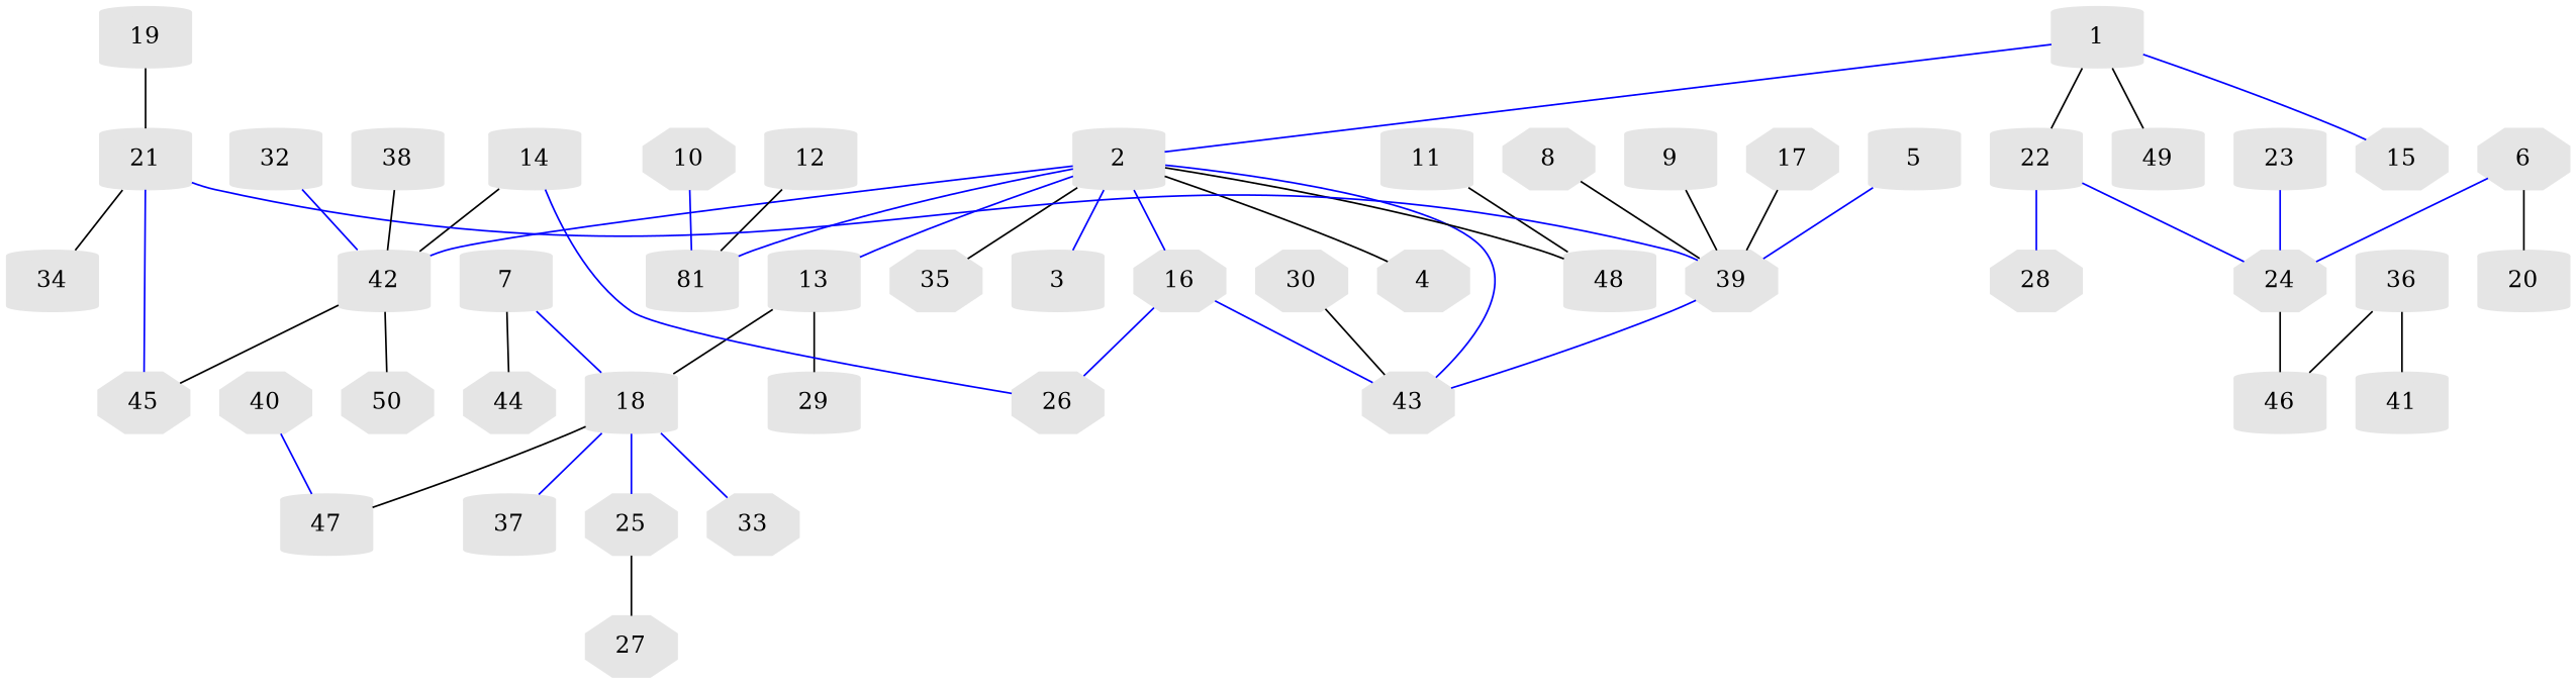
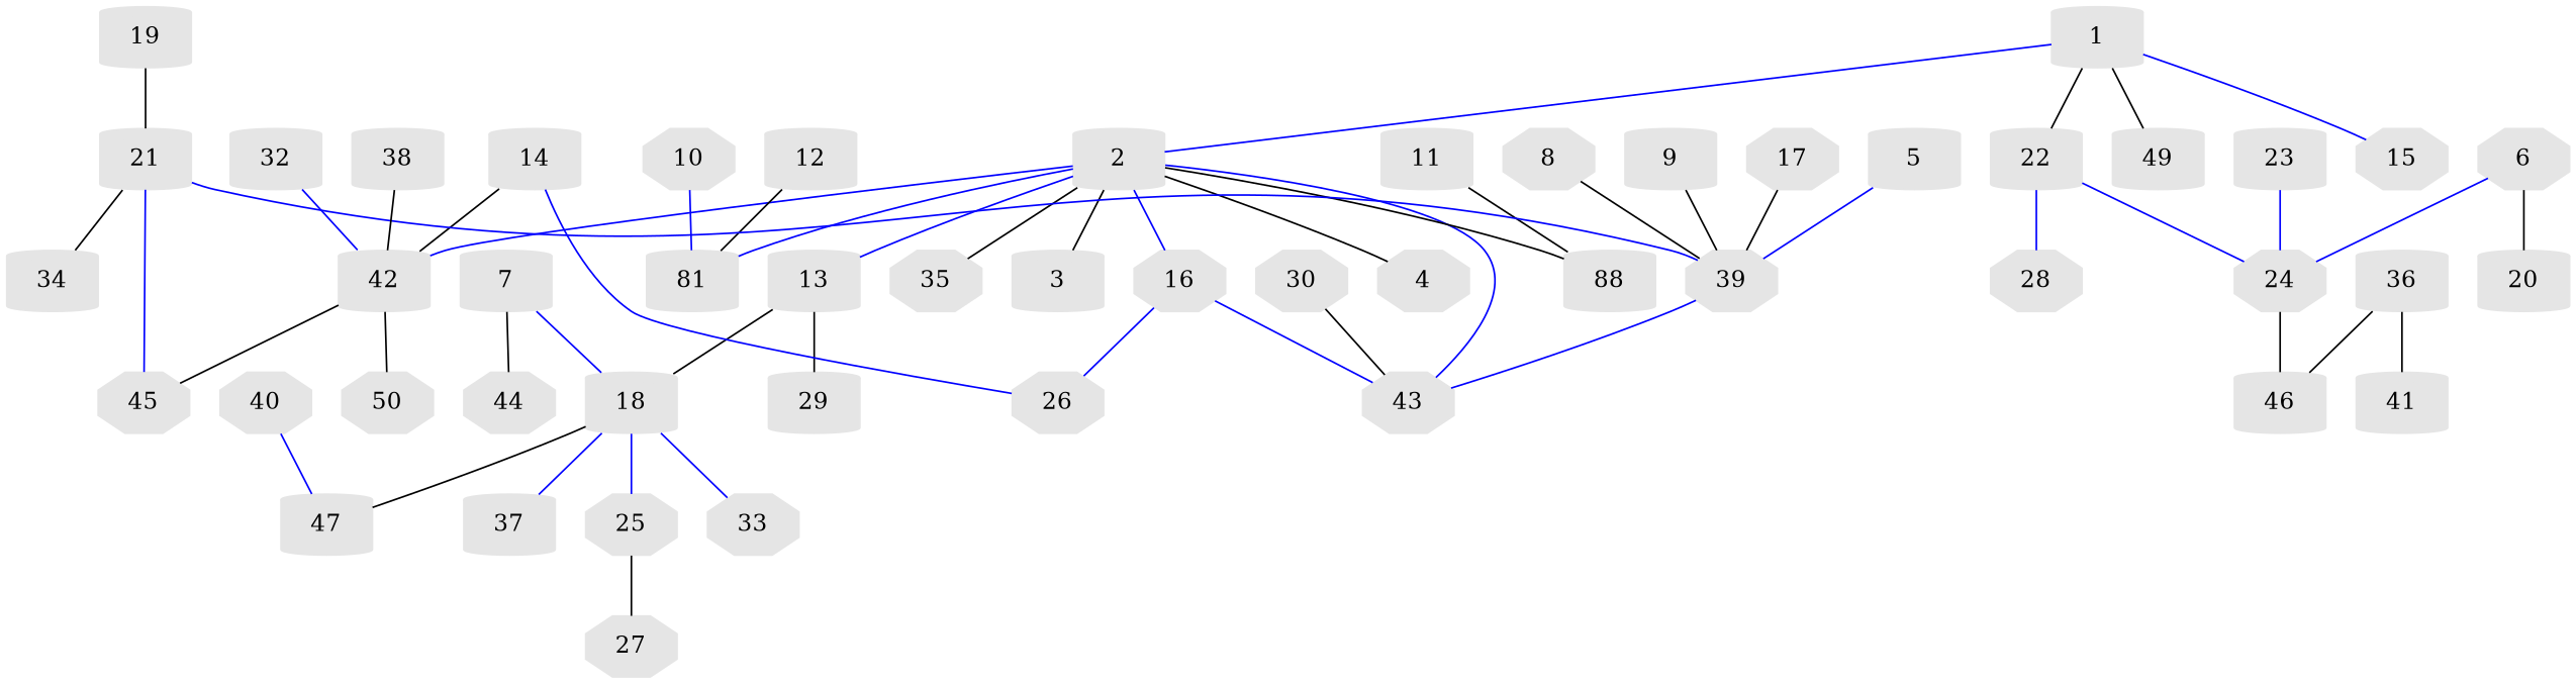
  graph {
    node [color=gray90 shape=cylinder style=filled]
    edge [color=blue weight=1.0]
    1
    2
    15 [shape=octagon]
    22
    49
    3
    4 [shape=octagon]
    13
    16 [shape=octagon]
    n10 [label=81]
    35 [shape=octagon]
    42
    43 [shape=octagon]
-   48
+   48 [label=88]
    24 [shape=octagon]
    28 [shape=octagon]
    18
    29
    26 [shape=octagon]
    25 [shape=octagon]
    33 [shape=octagon]
    37
    47
    45 [shape=octagon]
    50 [shape=octagon]
    39 [shape=octagon]
    5
    6 [shape=octagon]
    20
    46
    7
    44 [shape=octagon]
    8 [shape=octagon]
    9
    10 [shape=octagon]
    11
    12
    14
    17 [shape=octagon]
    27 [shape=octagon]
    19
    21
    34
    23
    30 [shape=octagon]
    32
    36
    41
    38
    40 [shape=octagon]
    1 -- 2
    1 -- 15
    1 -- 22 [color=black]
    1 -- 49 [color=black]
-   2 -- 3
+   2 -- 3 [color=black]
    2 -- 4 [color=black]
    2 -- 13
    2 -- 16
    2 -- n10
    2 -- 35 [color=black]
    2 -- 42
    2 -- 43
    2 -- 48 [color=black]
    22 -- 24
    22 -- 28
    13 -- 18 [color=black]
    13 -- 29 [color=black]
    16 -- 43
    16 -- 26
    42 -- 45 [color=black]
    42 -- 50 [color=black]
    24 -- 46 [color=black]
    18 -- 25
    18 -- 33
    18 -- 37
    18 -- 47 [color=black]
    25 -- 27 [color=black]
    39 -- 43
    5 -- 39
    6 -- 24
    6 -- 20 [color=black]
    7 -- 18
    7 -- 44 [color=black]
    8 -- 39 [color=black]
    9 -- 39 [color=black]
    10 -- n10
    11 -- 48 [color=black]
    12 -- n10 [color=black]
    14 -- 42 [color=black]
    14 -- 26
    17 -- 39 [color=black]
    19 -- 21 [color=black]
    21 -- 45
    21 -- 39
    21 -- 34 [color=black]
    23 -- 24
    30 -- 43 [color=black]
    32 -- 42
    36 -- 46 [color=black]
    36 -- 41 [color=black]
    38 -- 42 [color=black]
    40 -- 47
  }
